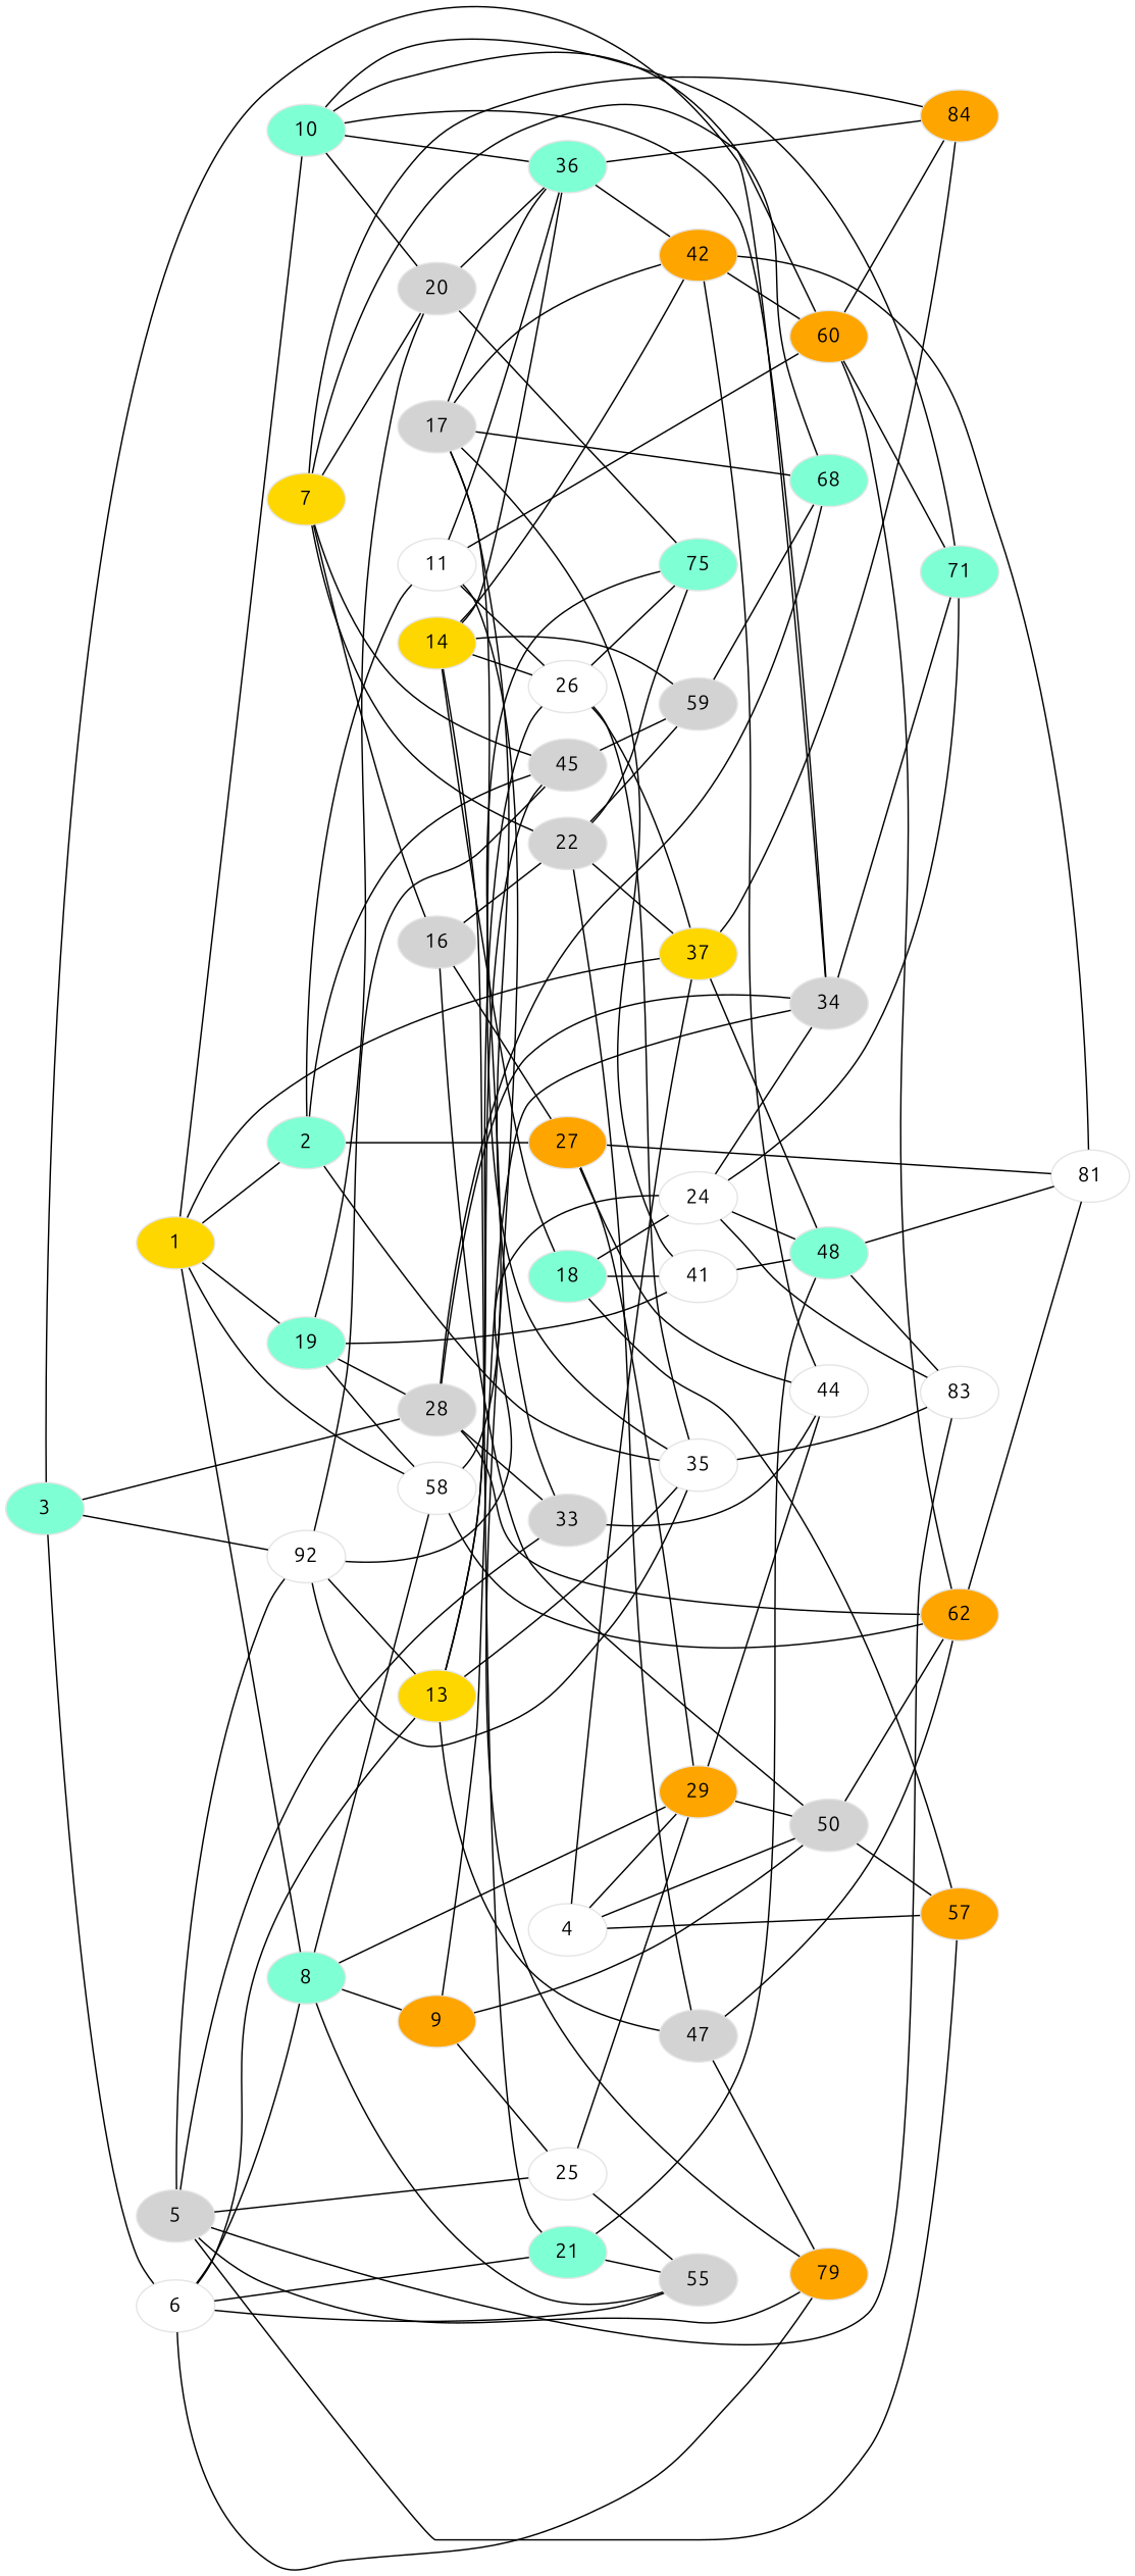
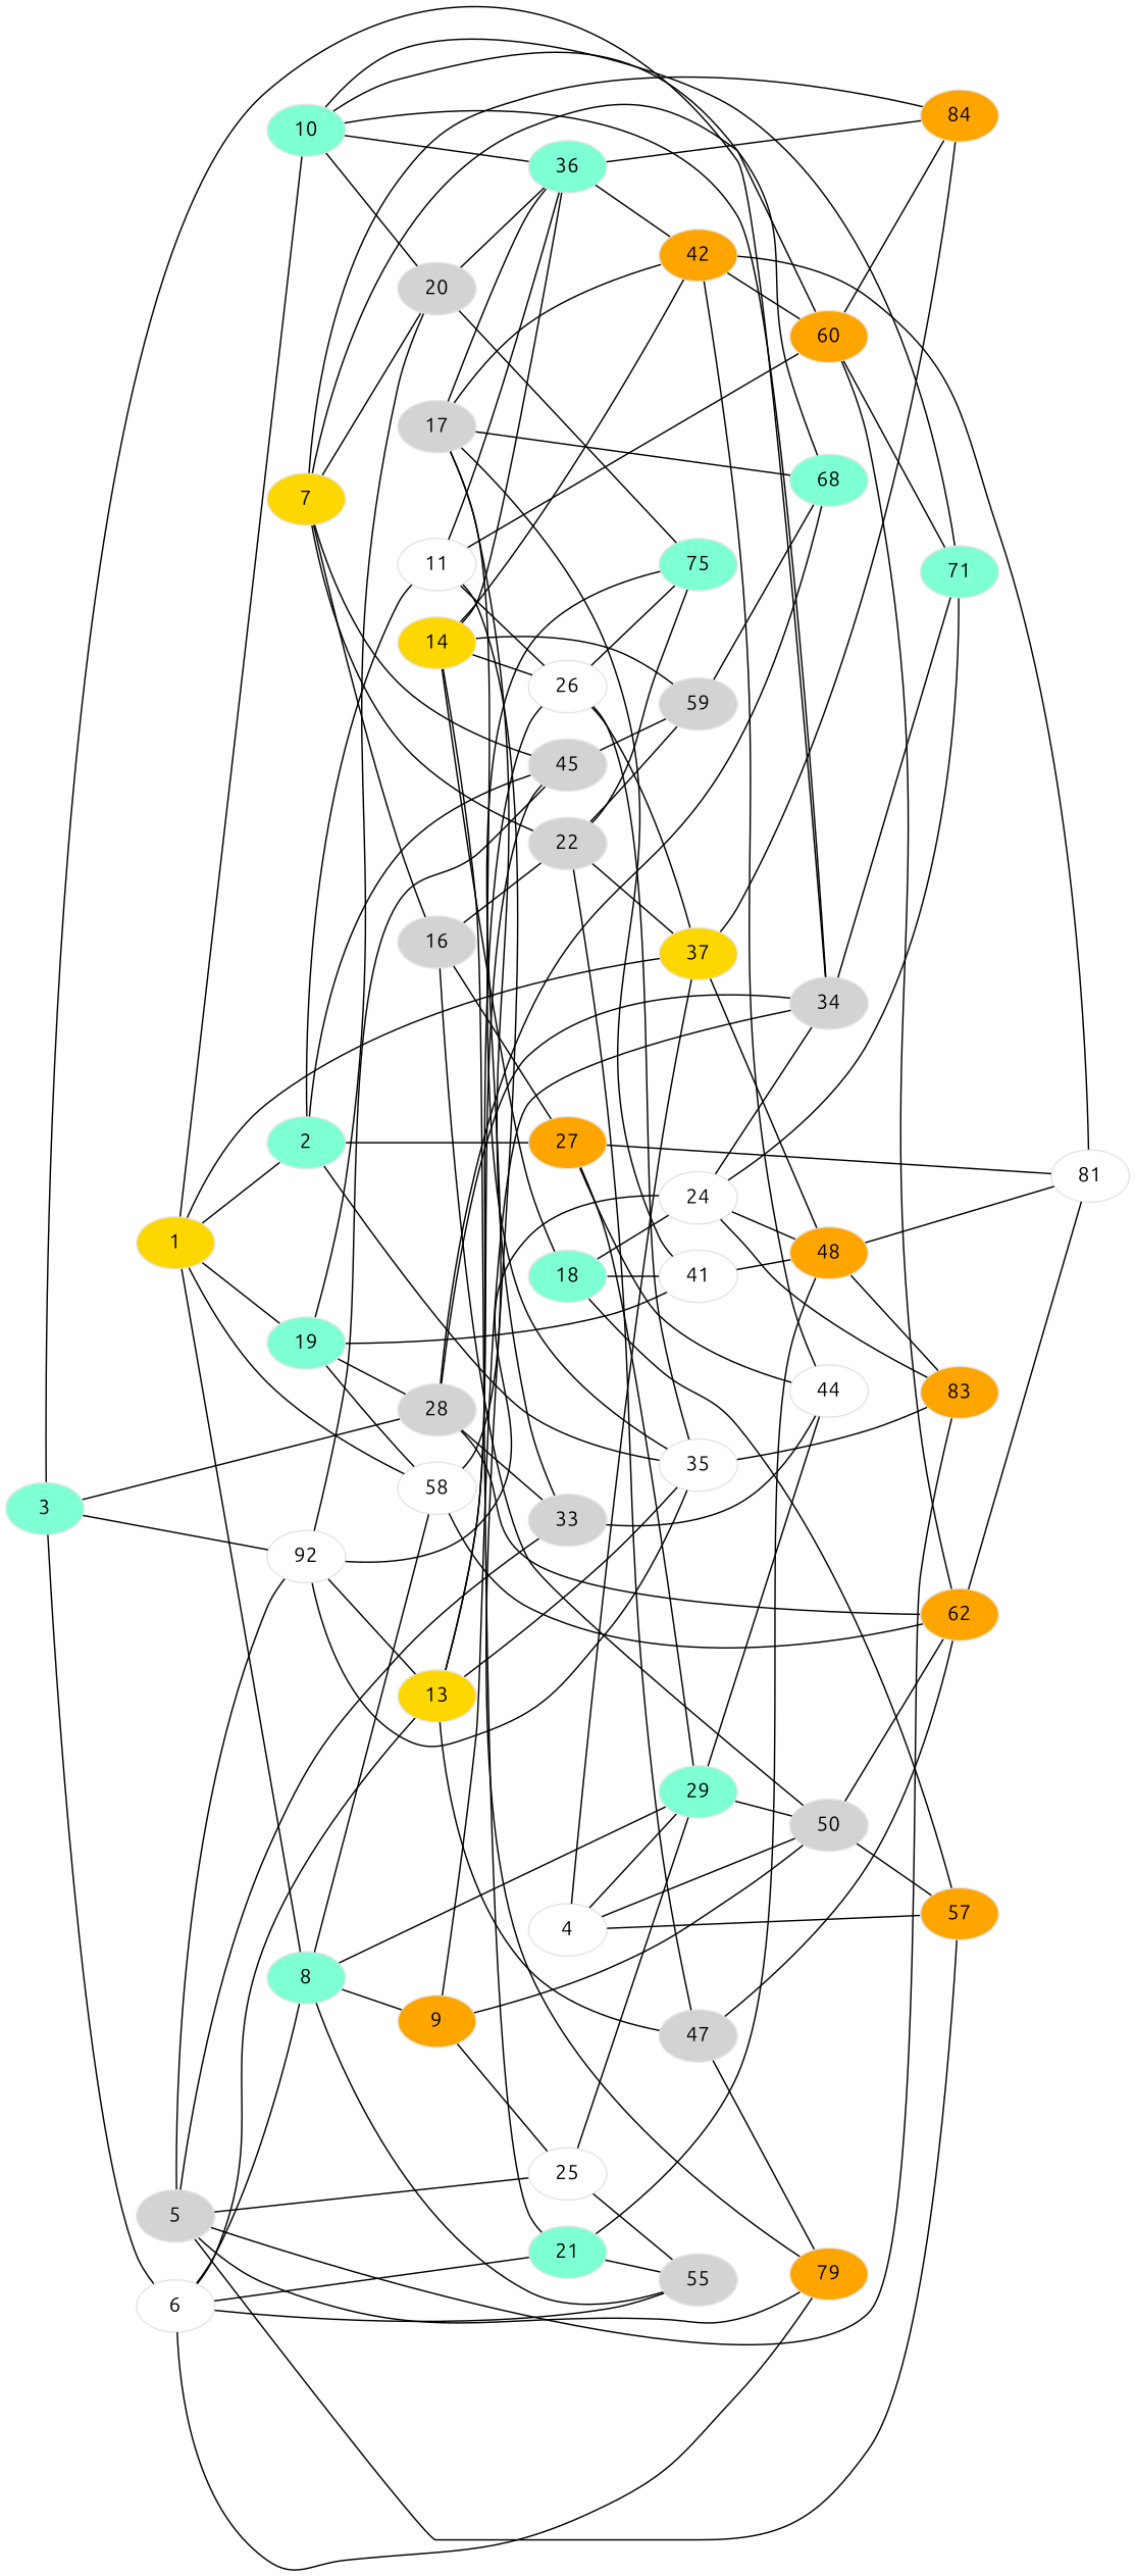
  graph {
    fontname=Ubuntu
    rankdir=LR
    node [color=gray90 fillcolor=white fontname=Ubuntu style=filled]
    edge [fontname=Ubuntu]
    1 [fillcolor=gold super="+23"]
    2 [fillcolor=aquamarine super="+53"]
    8 [fillcolor=aquamarine super="+38"]
    10 [fillcolor=aquamarine super="+15"]
    19 [fillcolor=aquamarine super="+30"]
    37 [fillcolor=gold super="+46"]
    58 [super="+66"]
    11 [super="+84"]
    27 [fillcolor=orange super="+67"]
    35 [super="+65"]
    45 [fillcolor=lightgrey super="+49"]
-   29 [fillcolor=orange super="+39"]
+   29 [fillcolor=aquamarine super="+39"]
    55 [fillcolor=lightgrey]
    9 [fillcolor=orange]
    34 [fillcolor=lightgrey super="+82"]
    20 [fillcolor=lightgrey super="+52"]
    68 [fillcolor=aquamarine]
    71 [fillcolor=aquamarine]
    36 [fillcolor=aquamarine super="+69"]
    28 [fillcolor=lightgrey super="+32"]
    41 [super="+54"]
    n22 [fillcolor=orange label=84]
-   48 [fillcolor=aquamarine super="+72"]
+   48 [fillcolor=orange super="+72"]
    75 [fillcolor=aquamarine super="+76"]
    62 [fillcolor=orange super="+70"]
    79 [fillcolor=orange]
    60 [fillcolor=orange super="+80"]
    26 [super="+40"]
    44
    81
-   83
+   83 [fillcolor=orange]
    59 [fillcolor=lightgrey]
    6 [super="+63"]
    13 [fillcolor=gold super="+31"]
    21 [fillcolor=aquamarine]
    3 [fillcolor=aquamarine]
    n37 [label=92 super="+77"]
    24 [super="+73"]
    33 [fillcolor=lightgrey]
    50 [fillcolor=lightgrey super="+61"]
    4
    57 [fillcolor=orange]
    5 [fillcolor=lightgrey super="+51"]
    25
    47 [fillcolor=lightgrey]
    7 [fillcolor=gold super="+43"]
    16 [fillcolor=lightgrey]
    22 [fillcolor=lightgrey super="+78"]
    42 [fillcolor=orange super="+64"]
    14 [fillcolor=gold super="+56"]
    18 [fillcolor=aquamarine]
    17 [fillcolor=lightgrey super="+85"]
    1 -- 2
    1 -- 8
    1 -- 10
    1 -- 19
    1 -- 37
    1 -- 58
    2 -- 11
    2 -- 27 [weight=2]
    2 -- 35
    2 -- 45
    8 -- 58
    8 -- 29
    8 -- 55
    8 -- 9
    10 -- 34
    10 -- 20
    10 -- 68
    10 -- 71
    10 -- 36
    19 -- 58
    19 -- 20
    19 -- 28
    19 -- 41 [weight=2]
    37 -- n22
    37 -- 48
    58 -- 75 [weight=2]
    58 -- 62
    11 -- 36
    11 -- 79
    11 -- 60
    11 -- 26 [weight=2]
    27 -- 29
    27 -- 44
    27 -- 81
    35 -- 83
    45 -- 59
    29 -- 44
    29 -- 50
    9 -- 34
    9 -- 50
    9 -- 25
    34 -- 71
    20 -- 36
    20 -- 75 [weight=2]
    36 -- n22
    36 -- 42
    28 -- 34
    28 -- 68
    28 -- 62
    28 -- 33
    41 -- 48
    48 -- 81
    48 -- 83
    62 -- 81
    60 -- 71
    60 -- n22
    60 -- 62
    26 -- 37
    26 -- 35
    26 -- 75
    59 -- 68
    6 -- 8
    6 -- 55
    6 -- 79
    6 -- 13
    6 -- 21
    13 -- 35
    13 -- 45
    13 -- 26
    13 -- 47
    21 -- 55
    21 -- 48
    3 -- 34
    3 -- 28
    3 -- 6
    3 -- n37
    n37 -- 35
    n37 -- 45
    n37 -- 13
    n37 -- 24
    24 -- 34
    24 -- 71
    24 -- 48
    24 -- 83
    33 -- 44
    50 -- 62
    50 -- 57
    4 -- 37
    4 -- 29
    4 -- 50
    4 -- 57
    5 -- 79
    5 -- 83
    5 -- n37
    5 -- 33
    5 -- 57
    5 -- 25
    25 -- 29
    25 -- 55
    47 -- 62
    47 -- 79
    7 -- 45
    7 -- 20
    7 -- n22
    7 -- 60
    7 -- 16
    7 -- 22
    16 -- 27
    16 -- 50
    16 -- 22
    22 -- 37
    22 -- 75
    22 -- 59
    22 -- 47
    42 -- 60
    42 -- 44
    42 -- 81
    14 -- 36
    14 -- 26
    14 -- 59
    14 -- 21
    14 -- 42
    14 -- 18
    18 -- 41
    18 -- 24
    18 -- 57
    17 -- 35
    17 -- 68
    17 -- 36
    17 -- 41
    17 -- 33
    17 -- 42
  }
